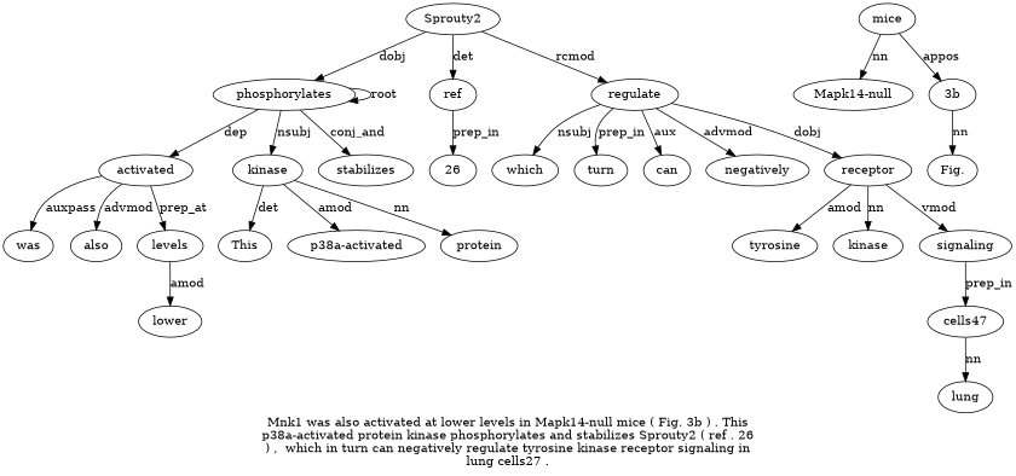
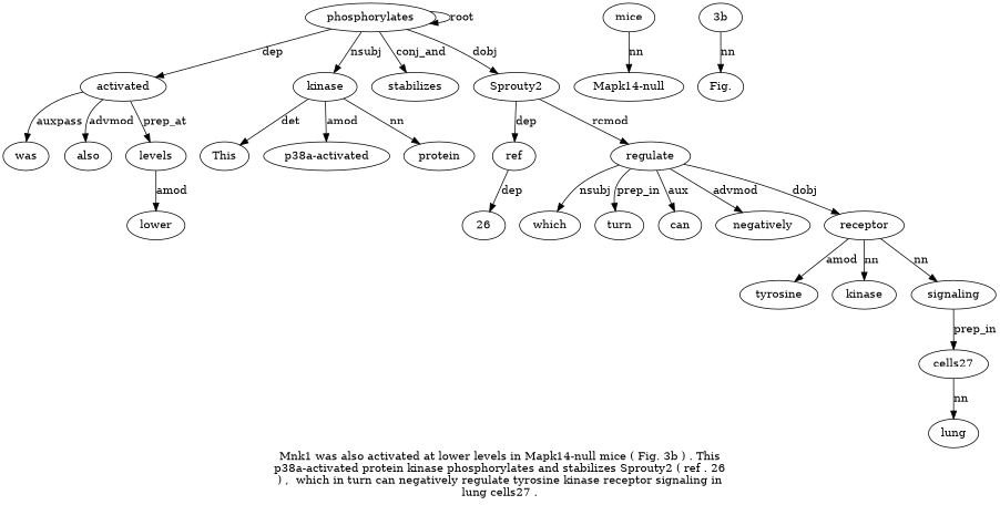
  digraph {
    label="Mnk1 was also activated at lower levels in Mapk14-null mice ( Fig. 3b ) . This\np38a-activated protein kinase phosphorylates and stabilizes Sprouty2 ( ref . 26\n) ,  which in turn can negatively regulate tyrosine kinase receptor signaling in\nlung cells27 ."
    node [fillcolor=white style=filled]
    n1 [label=activated]
    n2 [label=was]
    n3 [label=also]
    n4 [label=levels]
    n5 [label=lower]
    n6 [label=mice]
    n7 [label="Mapk14-null"]
    n8 [label="3b"]
    n9 [label=phosphorylates]
    n10 [label=kinase]
    n11 [label=stabilizes]
    n12 [label=Sprouty2]
    n13 [label=This]
    n14 [label="p38a-activated"]
    n15 [label=protein]
    n16 [label=ref]
    n17 [label=regulate]
    n18 [label="Fig."]
    n19 [label=26]
    n20 [label=which]
    n21 [label=turn]
    n22 [label=can]
    n23 [label=negatively]
    n24 [label=receptor]
    n25 [label=tyrosine]
    n26 [label=kinase]
    n27 [label=signaling]
-   n28 [label=cells47]
+   n28 [label=cells27]
    n29 [label=lung]
    n1 -> n2 [label=auxpass]
    n1 -> n3 [label=advmod]
    n1 -> n4 [label=prep_at]
    n4 -> n5 [label=amod]
    n6 -> n7 [label=nn]
-   n6 -> n8 [label=appos]
    n8 -> n18 [label=nn]
    n9 -> n1 [label=dep]
    n9 -> n9 [label=root]
    n9 -> n10 [label=nsubj]
    n9 -> n11 [label=conj_and]
-   n12 -> n9 [label=dobj]
+   n9 -> n12 [label=dobj]
    n10 -> n13 [label=det]
    n10 -> n14 [label=amod]
    n10 -> n15 [label=nn]
-   n12 -> n16 [label=det]
+   n12 -> n16 [label=dep]
    n12 -> n17 [label=rcmod]
-   n16 -> n19 [label=prep_in]
+   n16 -> n19 [label=dep]
    n17 -> n20 [label=nsubj]
    n17 -> n21 [label=prep_in]
    n17 -> n22 [label=aux]
    n17 -> n23 [label=advmod]
    n17 -> n24 [label=dobj]
    n24 -> n25 [label=amod]
    n24 -> n26 [label=nn]
-   n24 -> n27 [label=vmod]
+   n24 -> n27 [label=nn]
    n27 -> n28 [label=prep_in]
    n28 -> n29 [label=nn]
  }
